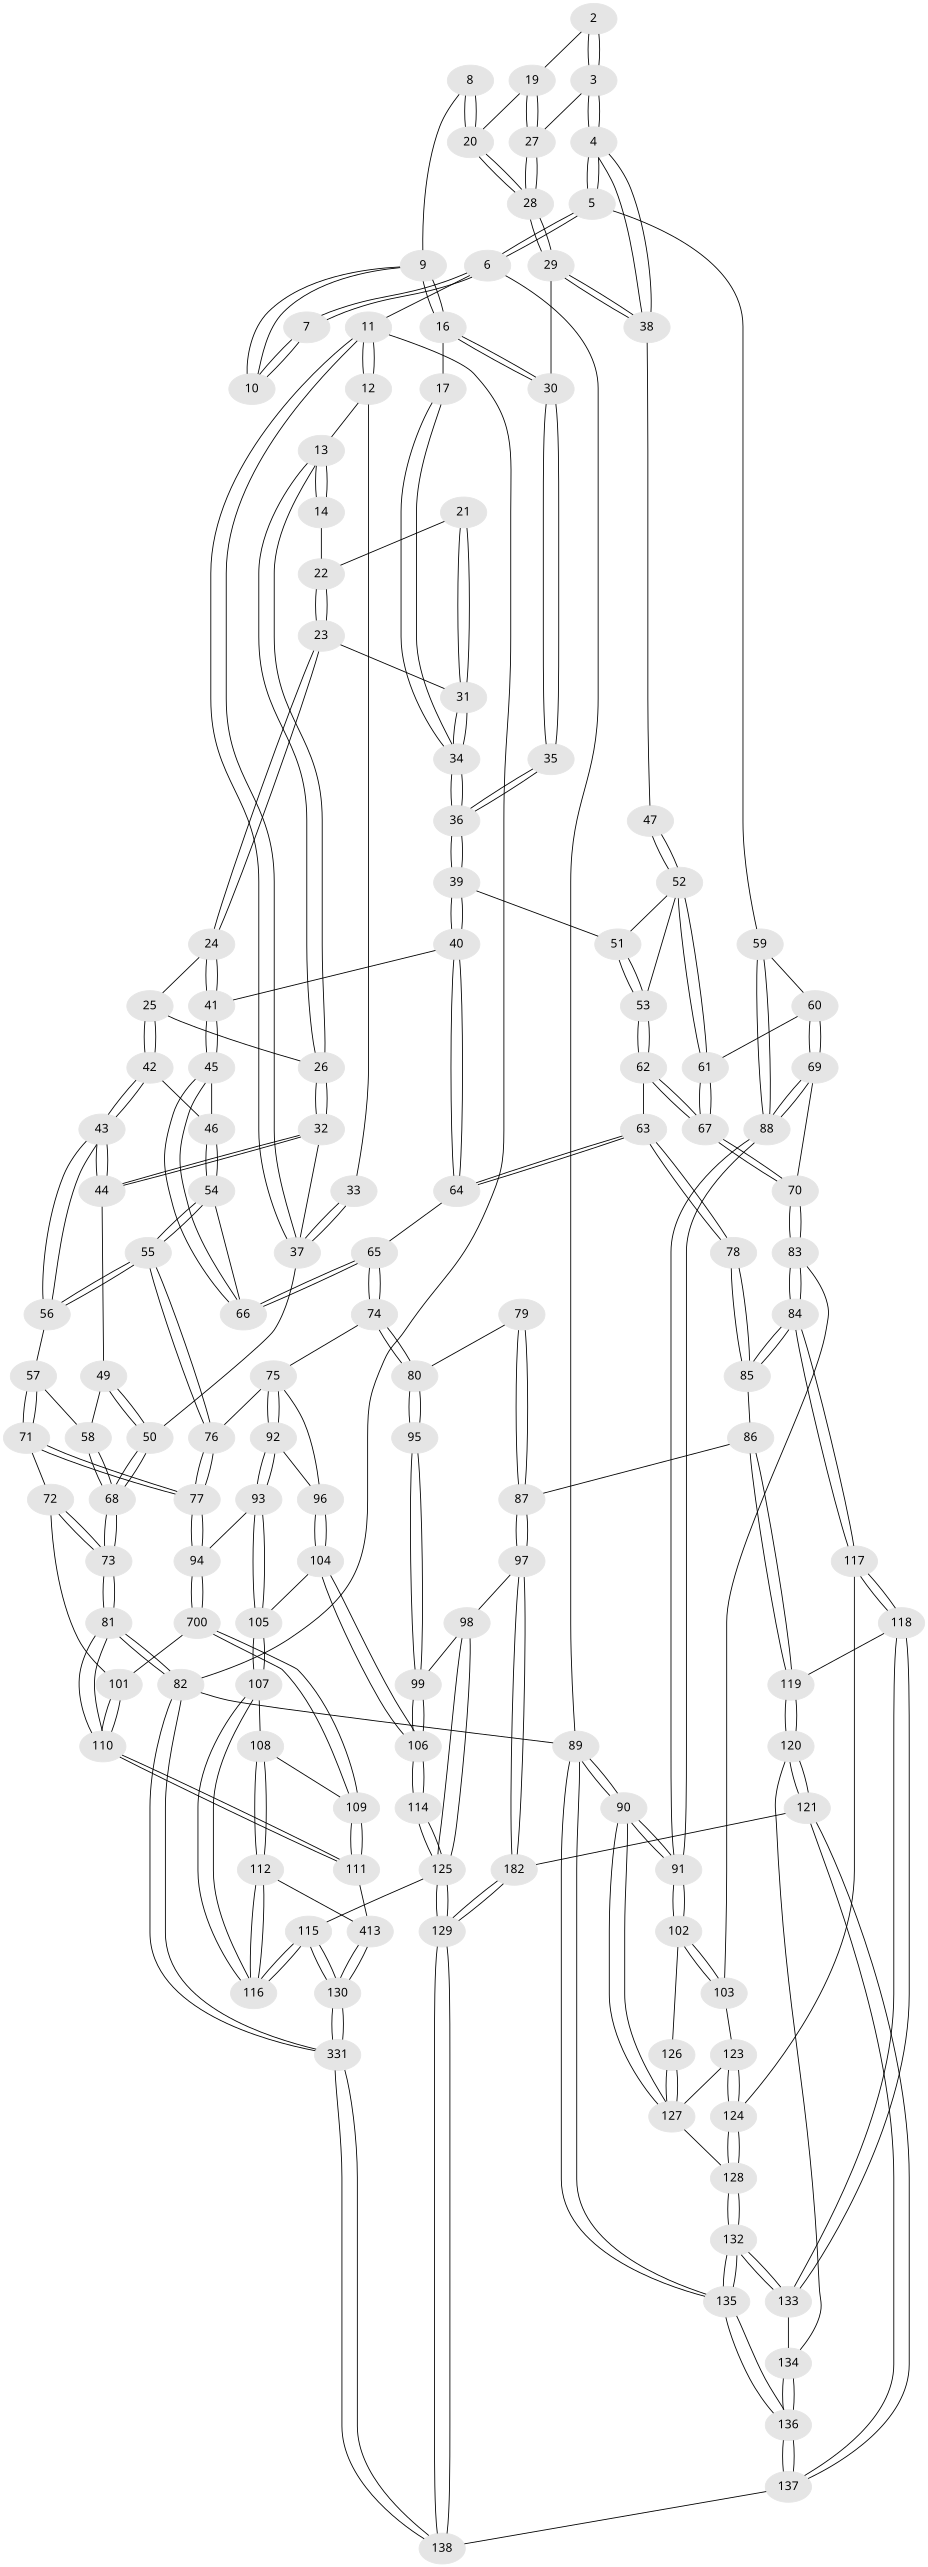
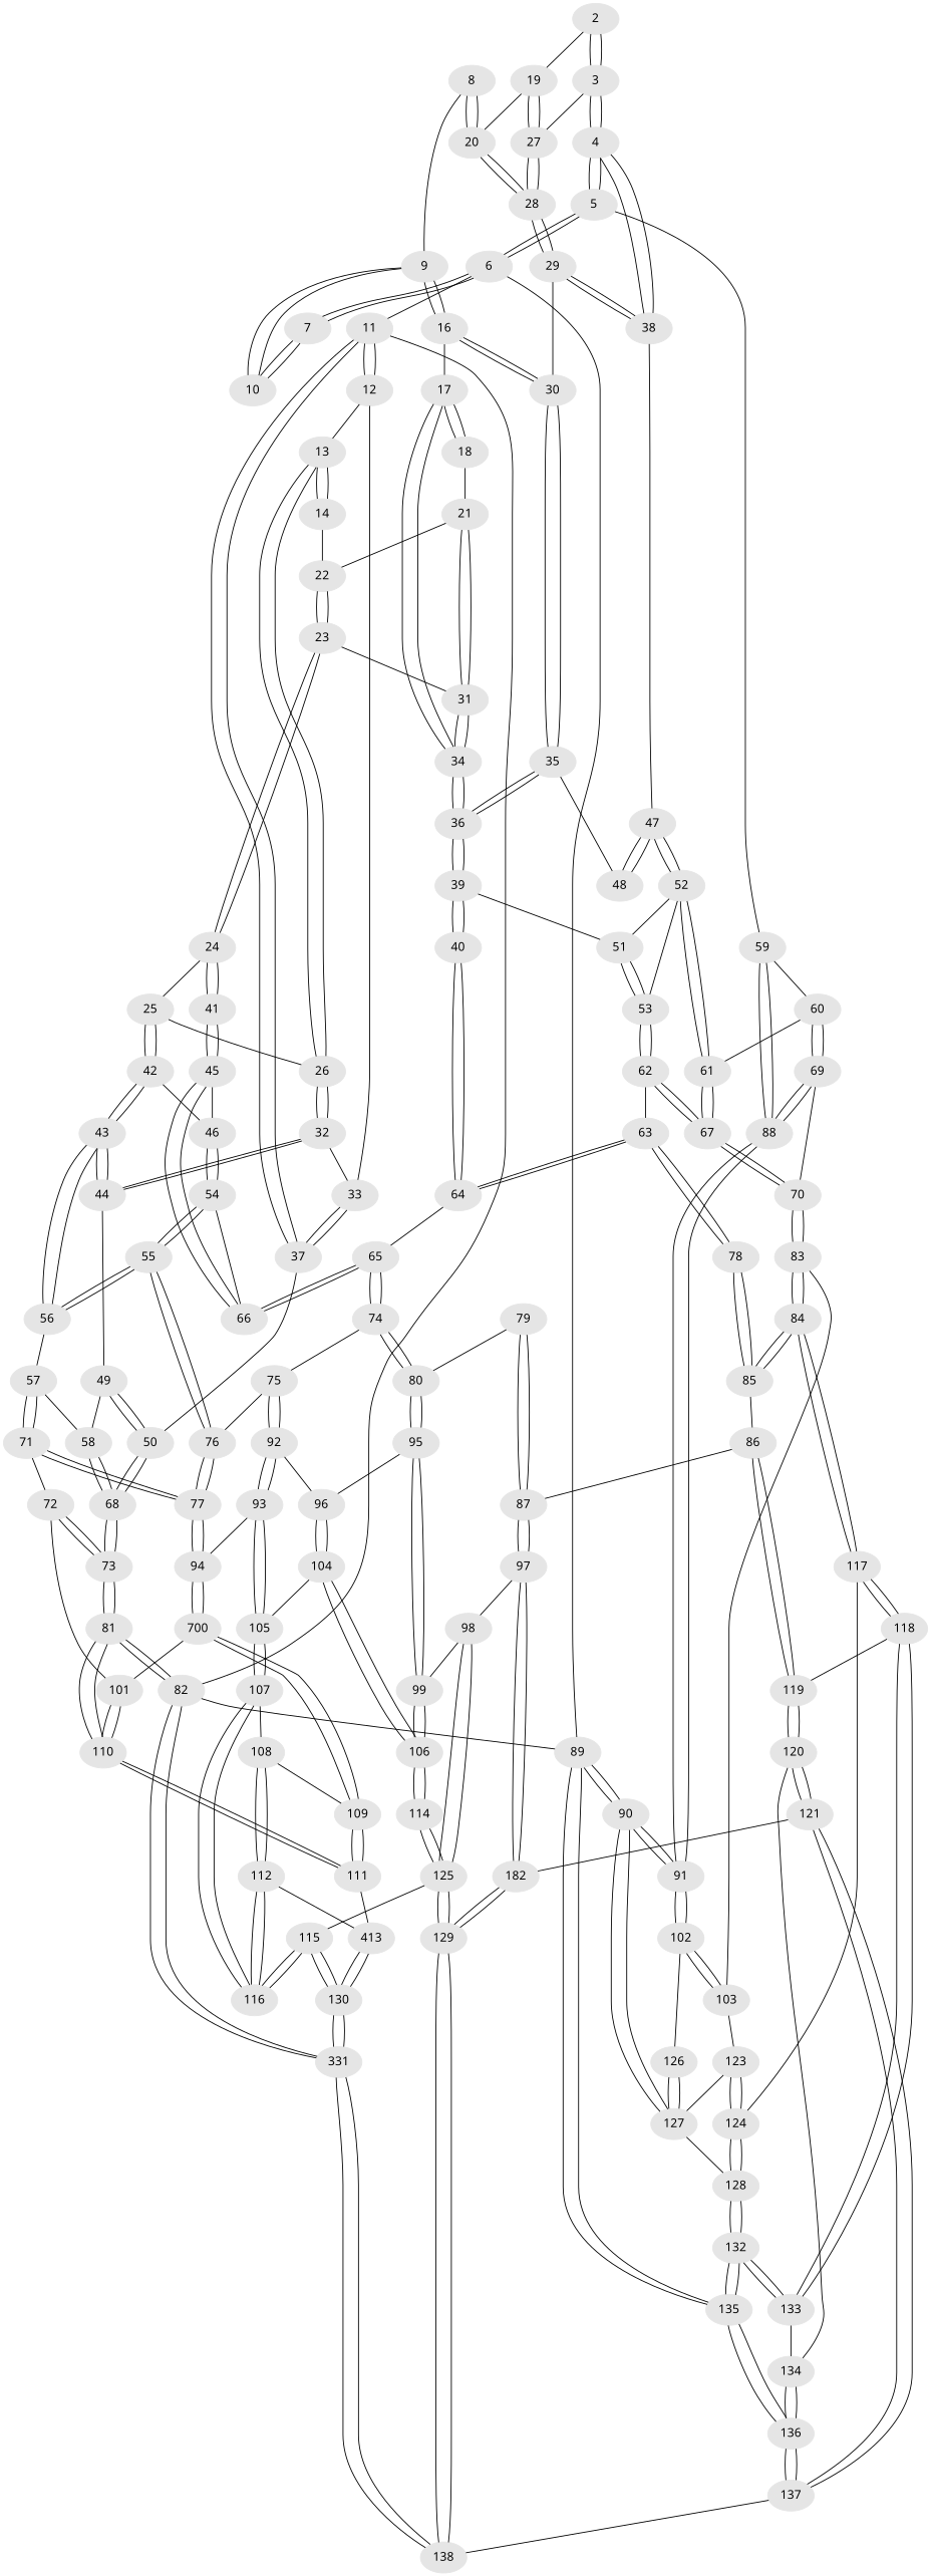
  graph {
    fontname="Noto Sans"
    node [color=gray90 fontname="Noto Sans" style=filled]
    edge [fontname="Noto Sans"]
    2
    3
    19
    8
    9
    20
    4
    27
    5
    38
    28
    6
    59
    47
    7
    11
    89
    60
    88
    10
    12
    37
    82
    90
    135
    16
    17
    30
    13
    33
    50
    n32 [label=331]
    14
    26
    22
    32
    23
+   18
    21
    34
    35
    36
    31
    29
    24
    25
    41
    42
    45
    43
    46
    44
+   48
    49
    39
    40
    51
    68
    52
    64
    53
    65
    66
    56
    54
    57
    58
    55
    61
    73
    62
    67
    63
    76
    77
    71
    72
    69
    91
    70
    78
    85
    74
    75
    80
    83
    81
    84
    103
    101
    94
    110
    92
    95
    93
    96
    n97 [label=700]
    79
    87
    86
    97
    99
    111
    138
    117
    123
    118
    124
    119
    120
    98
    n112 [label=182]
    102
    127
    136
    128
    126
    105
    104
    107
    109
    106
    125
    129
    115
    114
    108
    116
    112
    n130 [label=413]
    130
    133
    134
    121
    137
    132
    2 -- 3
    2 -- 3
    2 -- 19
    3 -- 4
    3 -- 4
    3 -- 27
    19 -- 20
    19 -- 27
    19 -- 27
    8 -- 9
    8 -- 20
    8 -- 20
    9 -- 10
    9 -- 10
    9 -- 16
    9 -- 16
    20 -- 28
    20 -- 28
    4 -- 5
    4 -- 5
    4 -- 38
    4 -- 38
    27 -- 28
    27 -- 28
    5 -- 6
    5 -- 6
    5 -- 59
    38 -- 47
    28 -- 29
    28 -- 29
    6 -- 7
    6 -- 7
    6 -- 11
    6 -- 89
    59 -- 60
    59 -- 88
    59 -- 88
+   47 -- 48
+   47 -- 48
    47 -- 52
    47 -- 52
    7 -- 10
    7 -- 10
    11 -- 12
    11 -- 12
    11 -- 37
    11 -- 37
    11 -- 82
    89 -- 90
    89 -- 90
    89 -- 135
    89 -- 135
    60 -- 61
    60 -- 69
    60 -- 69
    88 -- 91
    88 -- 91
    12 -- 13
    12 -- 33
    37 -- 50
    82 -- 89
    82 -- n32
    82 -- n32
    90 -- 91
    90 -- 91
    90 -- 127
    90 -- 127
    135 -- 136
    135 -- 136
    16 -- 17
    16 -- 30
    16 -- 30
+   17 -- 18
+   17 -- 18
    17 -- 34
    17 -- 34
    30 -- 35
    30 -- 35
    13 -- 14
    13 -- 14
    13 -- 26
    13 -- 26
    33 -- 37
    33 -- 37
    50 -- 68
    50 -- 68
    n32 -- 138
    n32 -- 138
    14 -- 22
    26 -- 32
    26 -- 32
    22 -- 23
    22 -- 23
-   32 -- 37
+   32 -- 33
    32 -- 44
    32 -- 44
    23 -- 31
    23 -- 24
    23 -- 24
+   18 -- 21
    21 -- 22
    21 -- 31
    21 -- 31
    34 -- 36
    34 -- 36
    35 -- 36
    35 -- 36
+   35 -- 48
    36 -- 39
    36 -- 39
    31 -- 34
    31 -- 34
    29 -- 38
    29 -- 38
    29 -- 30
    24 -- 25
    24 -- 41
    24 -- 41
    25 -- 26
    25 -- 42
    25 -- 42
    41 -- 45
    41 -- 45
    42 -- 43
    42 -- 43
    42 -- 46
    45 -- 46
    45 -- 66
    45 -- 66
    43 -- 44
    43 -- 44
    43 -- 56
    43 -- 56
    46 -- 54
    46 -- 54
    44 -- 49
    49 -- 50
    49 -- 50
    49 -- 58
    39 -- 40
    39 -- 40
    39 -- 51
-   40 -- 41
    40 -- 64
    40 -- 64
    51 -- 53
    51 -- 53
    68 -- 73
    68 -- 73
    52 -- 51
    52 -- 53
    52 -- 61
    52 -- 61
    64 -- 65
    53 -- 62
    53 -- 62
    65 -- 66
    65 -- 66
    65 -- 74
    65 -- 74
    56 -- 57
    54 -- 66
    54 -- 55
    54 -- 55
    57 -- 58
    57 -- 71
    57 -- 71
    58 -- 68
    58 -- 68
    55 -- 56
    55 -- 56
    55 -- 76
    55 -- 76
    61 -- 67
    61 -- 67
    73 -- 81
    73 -- 81
    62 -- 67
    62 -- 67
    62 -- 63
    67 -- 70
    67 -- 70
    63 -- 64
    63 -- 64
    63 -- 78
    63 -- 78
    76 -- 77
    76 -- 77
    77 -- 94
    77 -- 94
    71 -- 77
    71 -- 77
    71 -- 72
    72 -- 73
    72 -- 73
    72 -- 101
    69 -- 88
    69 -- 88
    69 -- 70
    91 -- 102
    91 -- 102
    70 -- 83
    70 -- 83
    78 -- 85
    78 -- 85
    85 -- 86
    74 -- 75
    74 -- 80
    74 -- 80
    75 -- 76
    75 -- 92
    75 -- 92
    80 -- 95
    80 -- 95
    83 -- 84
    83 -- 84
    83 -- 103
    81 -- 82
    81 -- 82
    81 -- 110
    81 -- 110
    84 -- 85
    84 -- 85
    84 -- 117
    84 -- 117
    103 -- 123
    101 -- 110
    101 -- 110
    94 -- n97
    94 -- n97
    110 -- 111
    110 -- 111
    92 -- 93
    92 -- 93
    92 -- 96
-   75 -- 96
+   95 -- 96
    95 -- 99
    95 -- 99
    93 -- 94
    93 -- 105
    93 -- 105
    96 -- 104
    96 -- 104
    n97 -- 101
    n97 -- 109
    n97 -- 109
    79 -- 80
    79 -- 87
    79 -- 87
    87 -- 97
    87 -- 97
    86 -- 87
    86 -- 119
    86 -- 119
    97 -- 98
    97 -- n112
    97 -- n112
    99 -- 106
    99 -- 106
    111 -- n130
    117 -- 118
    117 -- 118
    117 -- 124
    123 -- 124
    123 -- 124
    123 -- 127
    118 -- 119
    118 -- 133
    118 -- 133
    124 -- 128
    124 -- 128
    119 -- 120
    119 -- 120
    120 -- 134
    120 -- 121
    120 -- 121
    98 -- 99
    98 -- 125
    98 -- 125
    n112 -- 129
    n112 -- 129
    102 -- 103
    102 -- 103
    102 -- 126
    127 -- 128
    136 -- 137
    136 -- 137
    128 -- 132
    128 -- 132
    126 -- 127
    126 -- 127
    105 -- 107
    105 -- 107
    104 -- 105
    104 -- 106
    104 -- 106
    107 -- 108
    107 -- 116
    107 -- 116
    109 -- 111
    109 -- 111
    106 -- 114
    106 -- 114
    125 -- 129
    125 -- 129
    125 -- 115
    129 -- 138
    129 -- 138
    115 -- 116
    115 -- 116
    115 -- 130
    115 -- 130
    114 -- 125
    114 -- 125
    108 -- 109
    108 -- 112
    108 -- 112
    112 -- 116
    112 -- 116
    112 -- n130
    n130 -- 130
    n130 -- 130
    130 -- n32
    130 -- n32
    133 -- 134
    134 -- 136
    134 -- 136
    121 -- n112
    121 -- 137
    121 -- 137
    137 -- 138
    132 -- 135
    132 -- 135
    132 -- 133
    132 -- 133
  }
